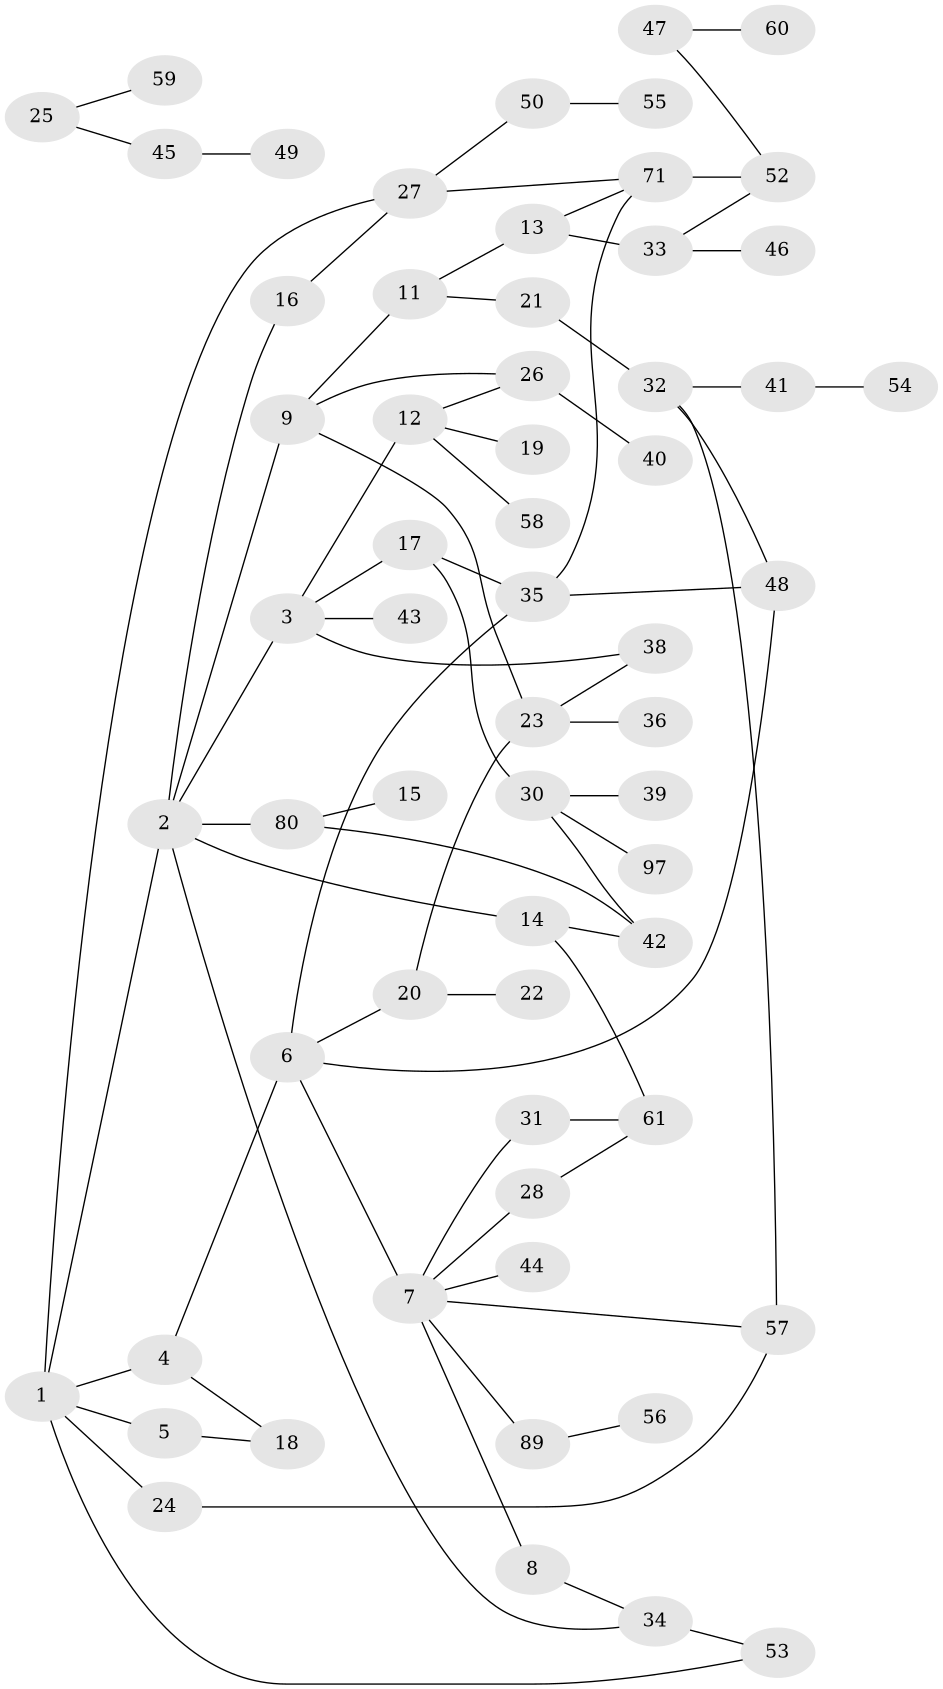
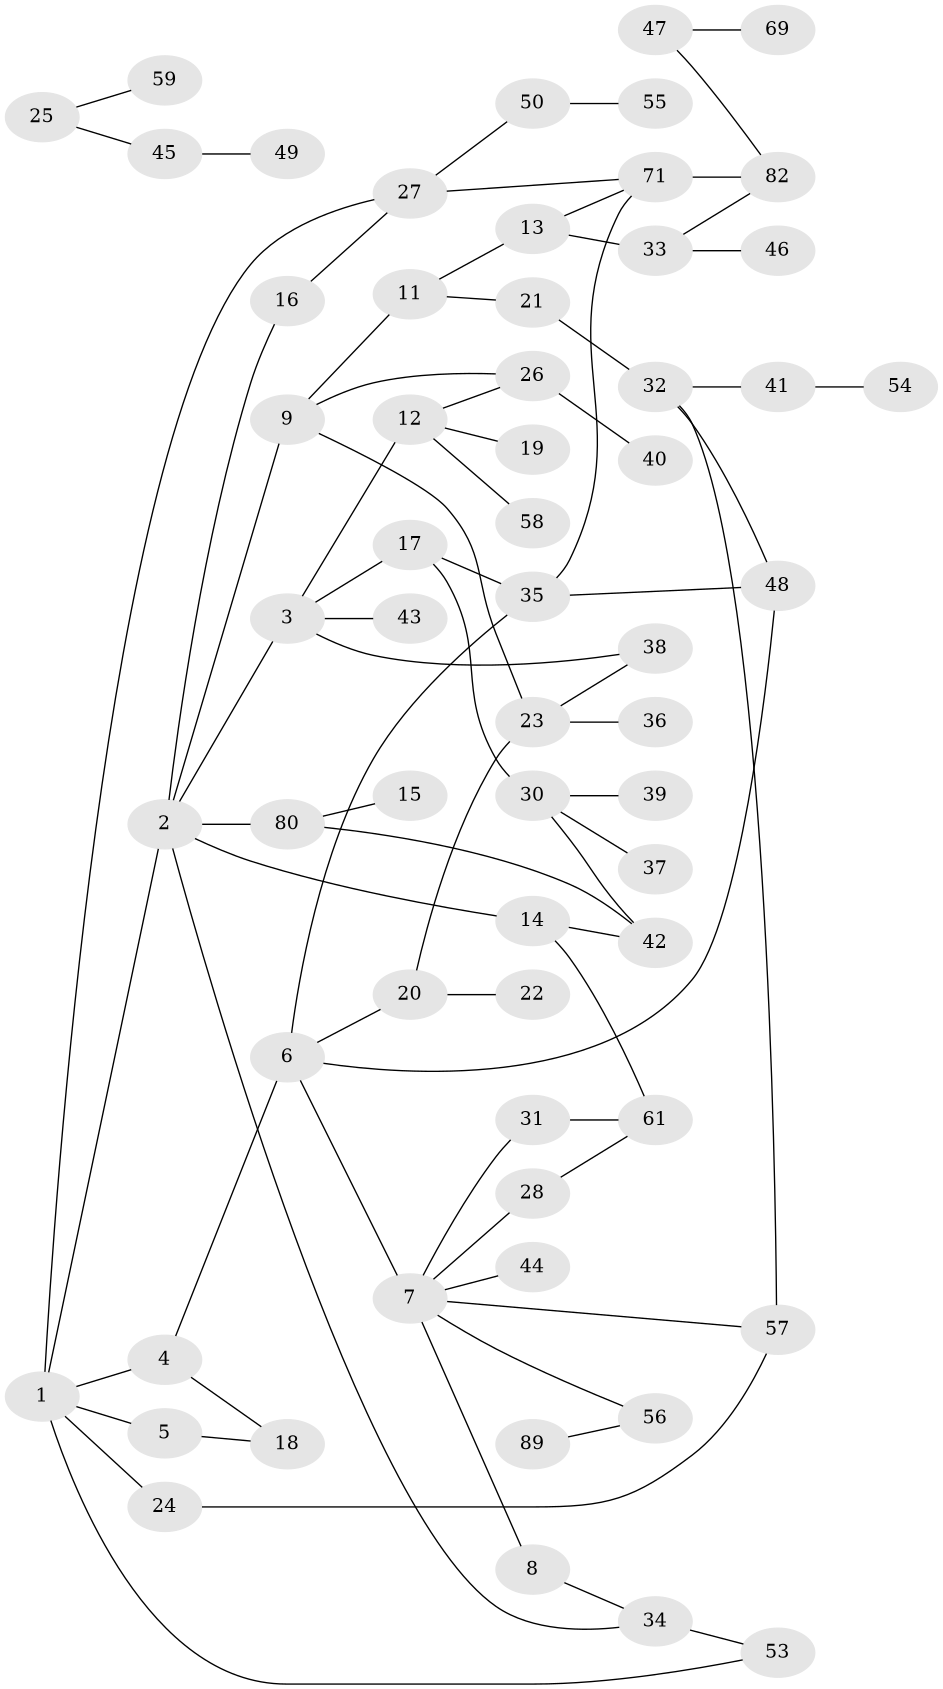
  graph {
    rankdir=LR
    node [color=gray90 style=filled]
    1
    2
    4
    5
    24
    27
    53
    3
    9
    n10 [label=80]
    14
    16
    34
    6
    18
    57
    n17 [label=71]
    50
    12
    17
    38
    43
    11
    23
    26
    15
    42
    61
    19
    58
    35
    30
    7
    20
    48
    8
    28
    n38 [label=89]
    31
    44
    22
    56
    25
    59
    45
    13
    21
    36
    40
    33
    32
    46
-   52
-   37 [label=97]
+   52 [label=82]
+   37
    39
    41
    47
-   60
+   60 [label=69]
    49
    55
    54
    1 -- 2
    1 -- 4
    1 -- 5
    1 -- 24
    1 -- 27
    1 -- 53
    2 -- 3
    2 -- 9
    2 -- n10
    2 -- 14
    2 -- 16
    2 -- 34
    4 -- 6
    4 -- 18
    5 -- 18
    24 -- 57
    27 -- n17
    27 -- 50
    3 -- 12
    3 -- 17
    3 -- 38
    3 -- 43
    9 -- 11
    9 -- 23
    9 -- 26
    n10 -- 15
    n10 -- 42
    14 -- 42
    14 -- 61
    16 -- 27
    34 -- 53
    6 -- 35
    6 -- 7
    6 -- 20
    6 -- 48
    n17 -- 52
    50 -- 55
    12 -- 26
    12 -- 19
    12 -- 58
    17 -- 35
    17 -- 30
    11 -- 13
    11 -- 21
    23 -- 38
    23 -- 36
    26 -- 40
    35 -- n17
    35 -- 48
    30 -- 42
    30 -- 37
    30 -- 39
    7 -- 57
    7 -- 8
    7 -- 28
-   7 -- n38
+   7 -- 56
    7 -- 31
    7 -- 44
    20 -- 23
    20 -- 22
    8 -- 34
    28 -- 61
    n38 -- 56
    31 -- 61
    25 -- 59
    25 -- 45
    45 -- 49
    13 -- n17
    13 -- 33
    21 -- 32
    33 -- 46
    33 -- 52
    32 -- 57
    32 -- 48
    32 -- 41
    41 -- 54
    47 -- 52
    47 -- 60
  }
